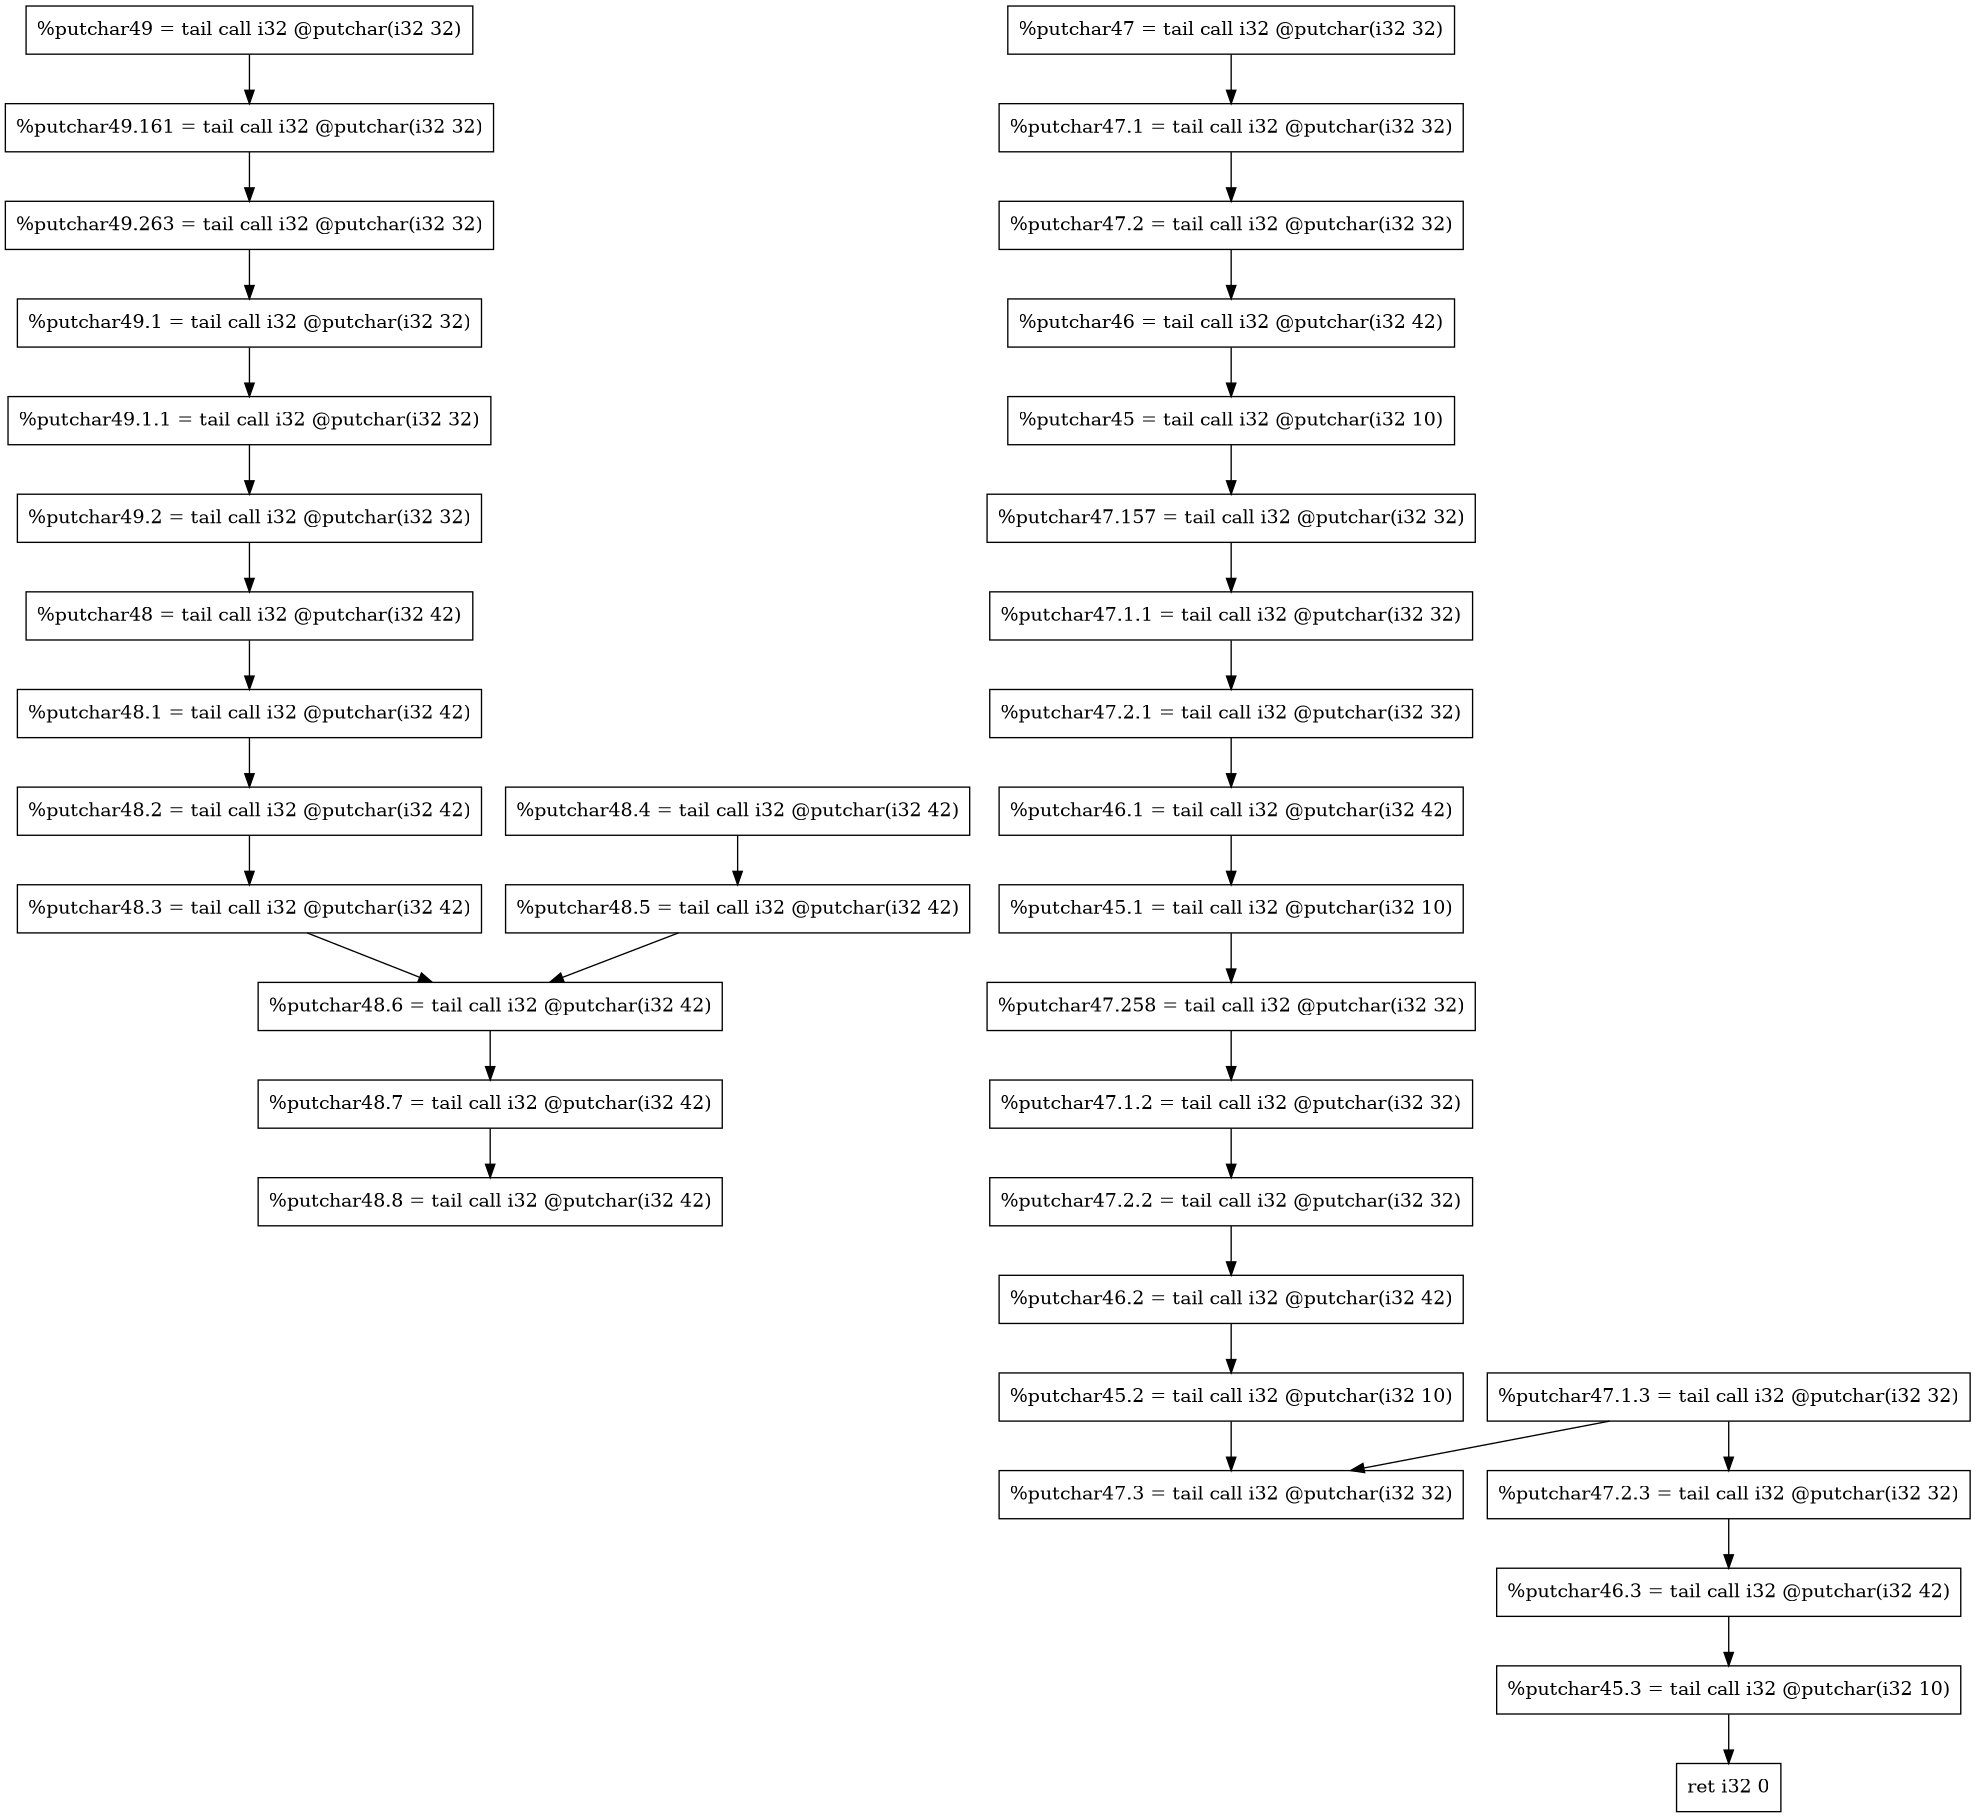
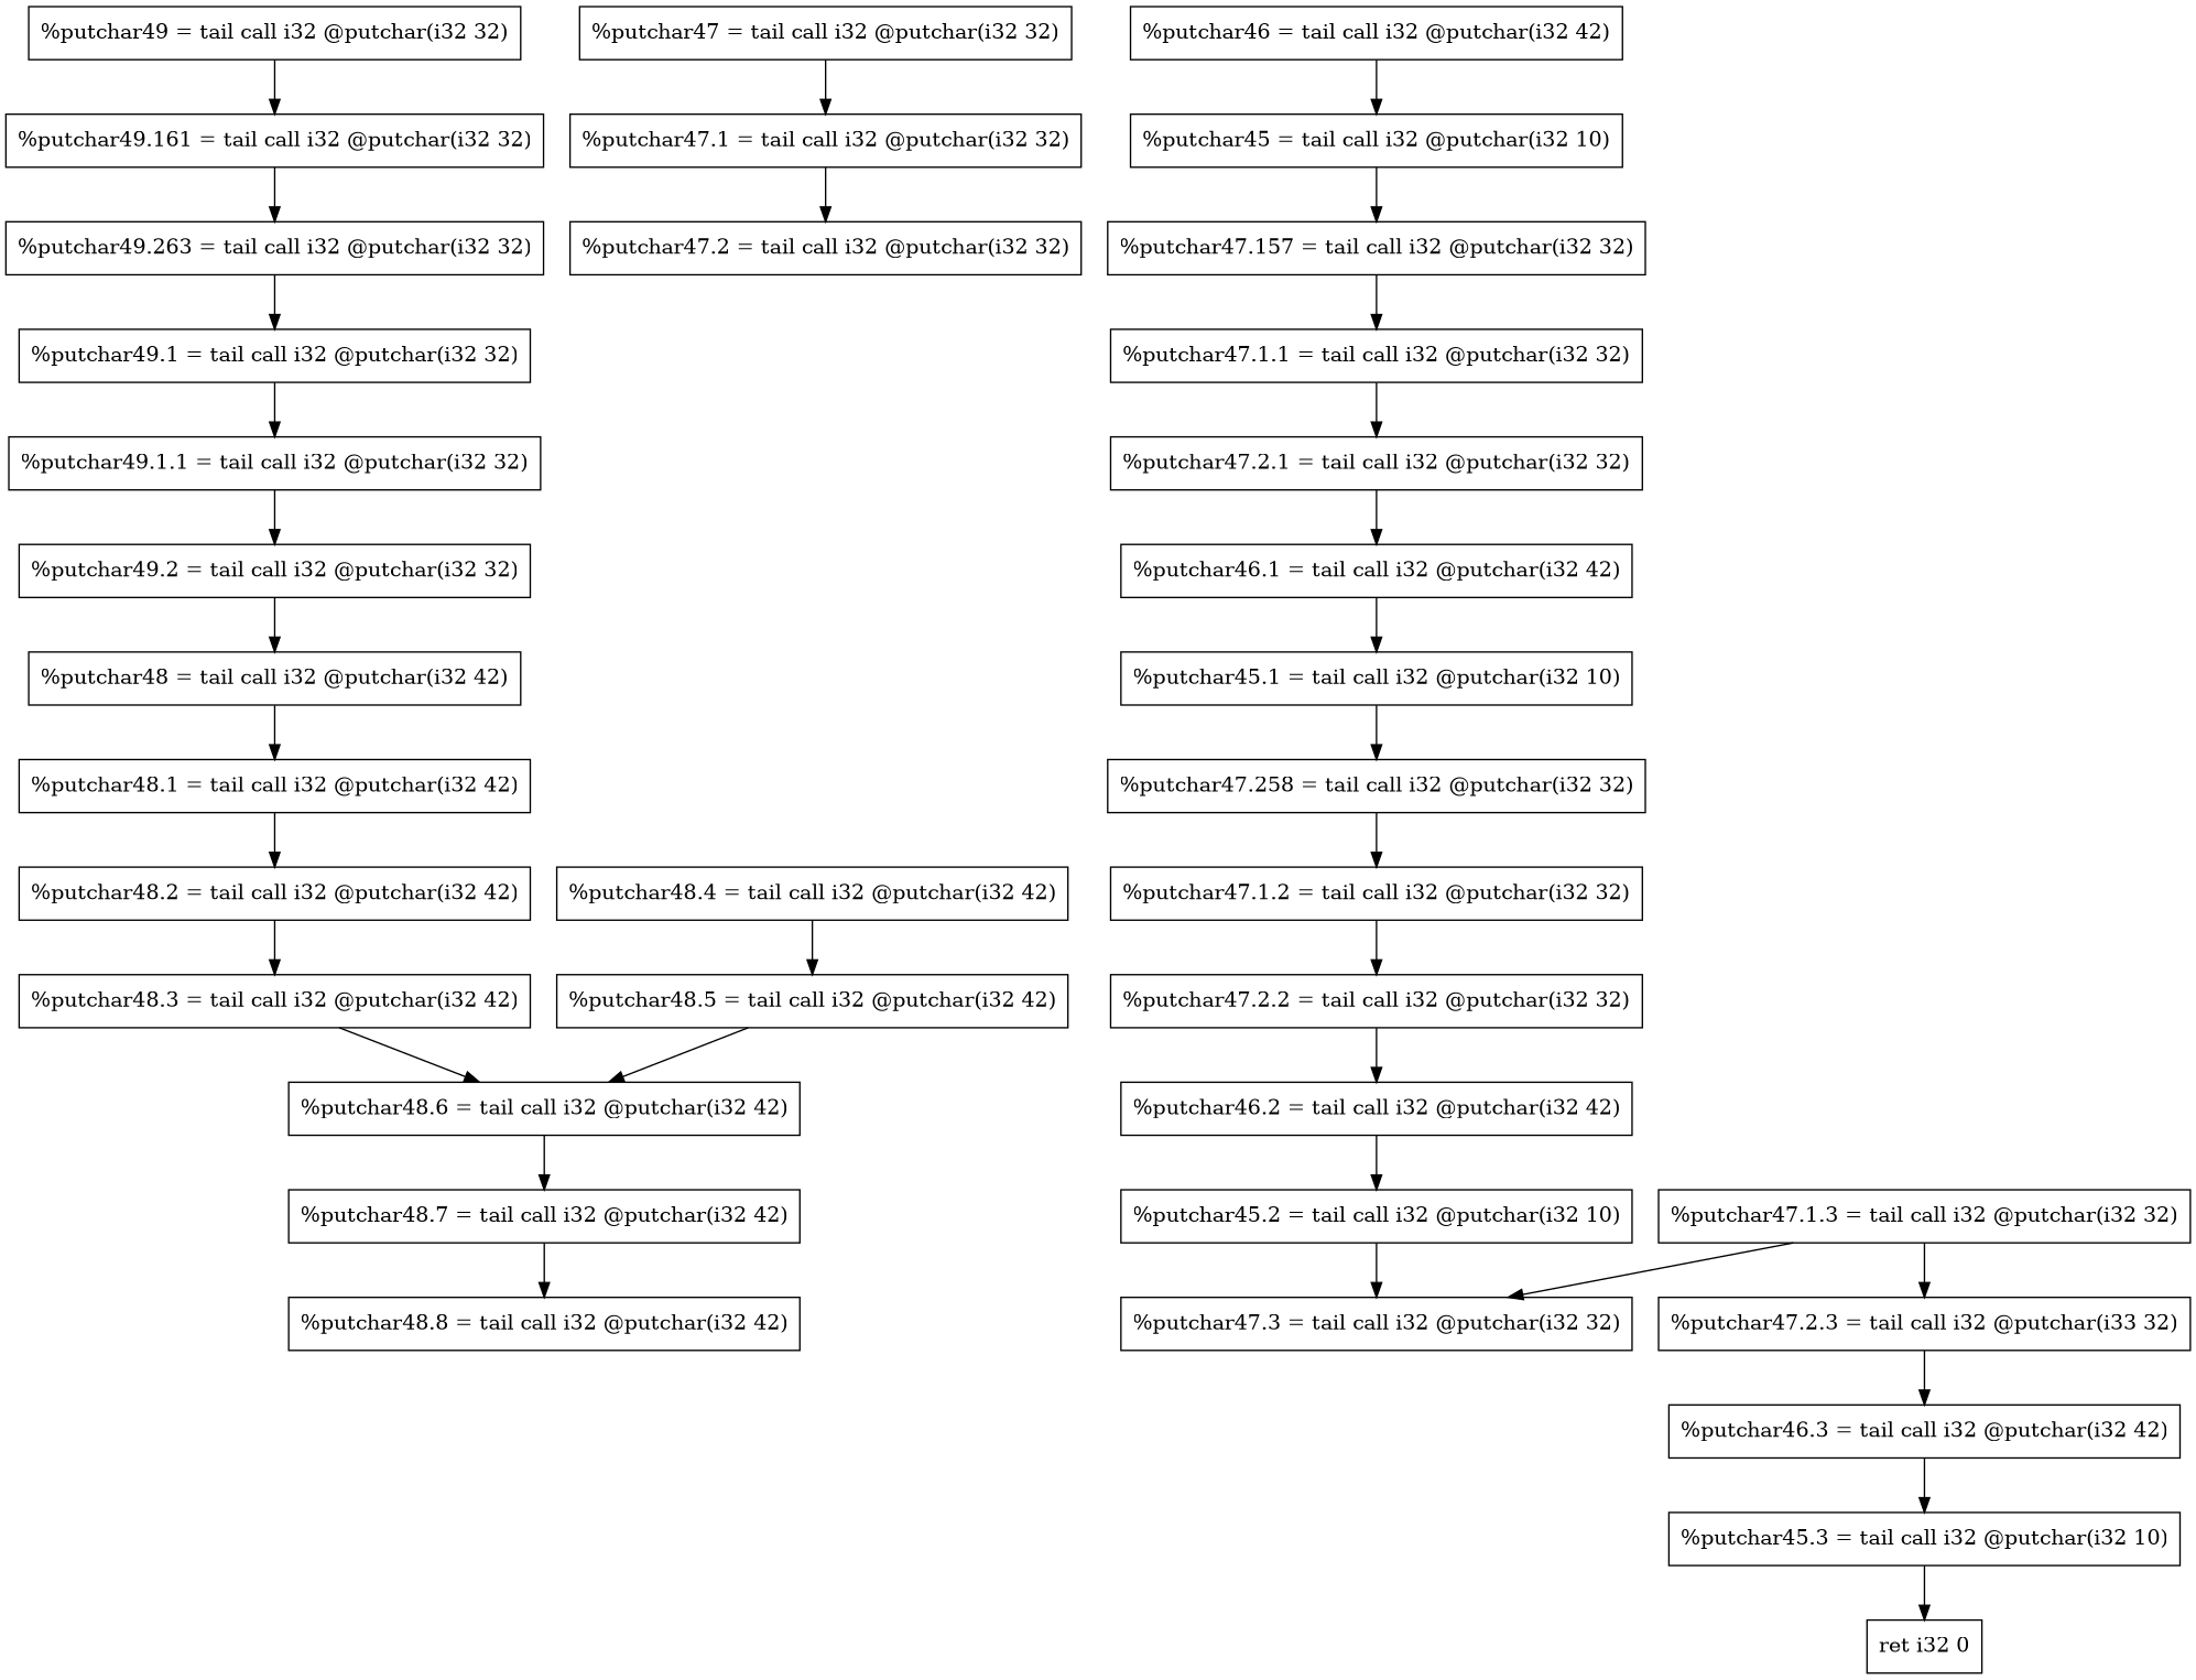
  digraph {
    node [shape=record]
    n1 [label="  %putchar49 = tail call i32 @putchar(i32 32)"]
    n2 [label="  %putchar49.161 = tail call i32 @putchar(i32 32)"]
    n3 [label="  %putchar49.263 = tail call i32 @putchar(i32 32)"]
    n4 [label="  %putchar49.1 = tail call i32 @putchar(i32 32)"]
    n5 [label="  %putchar49.1.1 = tail call i32 @putchar(i32 32)"]
    n6 [label="  %putchar49.2 = tail call i32 @putchar(i32 32)"]
    n7 [label="  %putchar48 = tail call i32 @putchar(i32 42)"]
    n8 [label="  %putchar48.1 = tail call i32 @putchar(i32 42)"]
    n9 [label="  %putchar48.2 = tail call i32 @putchar(i32 42)"]
    n10 [label="  %putchar48.3 = tail call i32 @putchar(i32 42)"]
    n11 [label="  %putchar48.6 = tail call i32 @putchar(i32 42)"]
    n12 [label="  %putchar48.4 = tail call i32 @putchar(i32 42)"]
    n13 [label="  %putchar48.5 = tail call i32 @putchar(i32 42)"]
    n14 [label="  %putchar48.7 = tail call i32 @putchar(i32 42)"]
    n15 [label="  %putchar48.8 = tail call i32 @putchar(i32 42)"]
    n16 [label="  %putchar47 = tail call i32 @putchar(i32 32)"]
    n17 [label="  %putchar47.1 = tail call i32 @putchar(i32 32)"]
    n18 [label="  %putchar47.2 = tail call i32 @putchar(i32 32)"]
    n19 [label="  %putchar46 = tail call i32 @putchar(i32 42)"]
    n20 [label="  %putchar45 = tail call i32 @putchar(i32 10)"]
    n21 [label="  %putchar47.157 = tail call i32 @putchar(i32 32)"]
    n22 [label="  %putchar47.1.1 = tail call i32 @putchar(i32 32)"]
    n23 [label="  %putchar47.2.1 = tail call i32 @putchar(i32 32)"]
    n24 [label="  %putchar46.1 = tail call i32 @putchar(i32 42)"]
    n25 [label="  %putchar45.1 = tail call i32 @putchar(i32 10)"]
    n26 [label="  %putchar47.258 = tail call i32 @putchar(i32 32)"]
    n27 [label="  %putchar47.1.2 = tail call i32 @putchar(i32 32)"]
    n28 [label="  %putchar47.2.2 = tail call i32 @putchar(i32 32)"]
    n29 [label="  %putchar46.2 = tail call i32 @putchar(i32 42)"]
    n30 [label="  %putchar45.2 = tail call i32 @putchar(i32 10)"]
    n31 [label="  %putchar47.3 = tail call i32 @putchar(i32 32)"]
    n32 [label="  %putchar47.1.3 = tail call i32 @putchar(i32 32)"]
-   n33 [label="  %putchar47.2.3 = tail call i32 @putchar(i32 32)"]
+   n33 [label="%putchar47.2.3 = tail call i32 @putchar(i33 32)"]
    n34 [label="  %putchar46.3 = tail call i32 @putchar(i32 42)"]
    n35 [label="  %putchar45.3 = tail call i32 @putchar(i32 10)"]
    n36 [label="  ret i32 0"]
    n1 -> n2
    n2 -> n3
    n3 -> n4
    n4 -> n5
    n5 -> n6
    n6 -> n7
    n7 -> n8
    n8 -> n9
    n9 -> n10
    n10 -> n11
    n11 -> n14
    n12 -> n13
    n13 -> n11
    n14 -> n15
    n16 -> n17
    n17 -> n18
-   n18 -> n19
    n19 -> n20
    n20 -> n21
    n21 -> n22
    n22 -> n23
    n23 -> n24
    n24 -> n25
    n25 -> n26
    n26 -> n27
    n27 -> n28
    n28 -> n29
    n29 -> n30
    n30 -> n31
    n32 -> n31
    n32 -> n33
    n33 -> n34
    n34 -> n35
    n35 -> n36
  }
